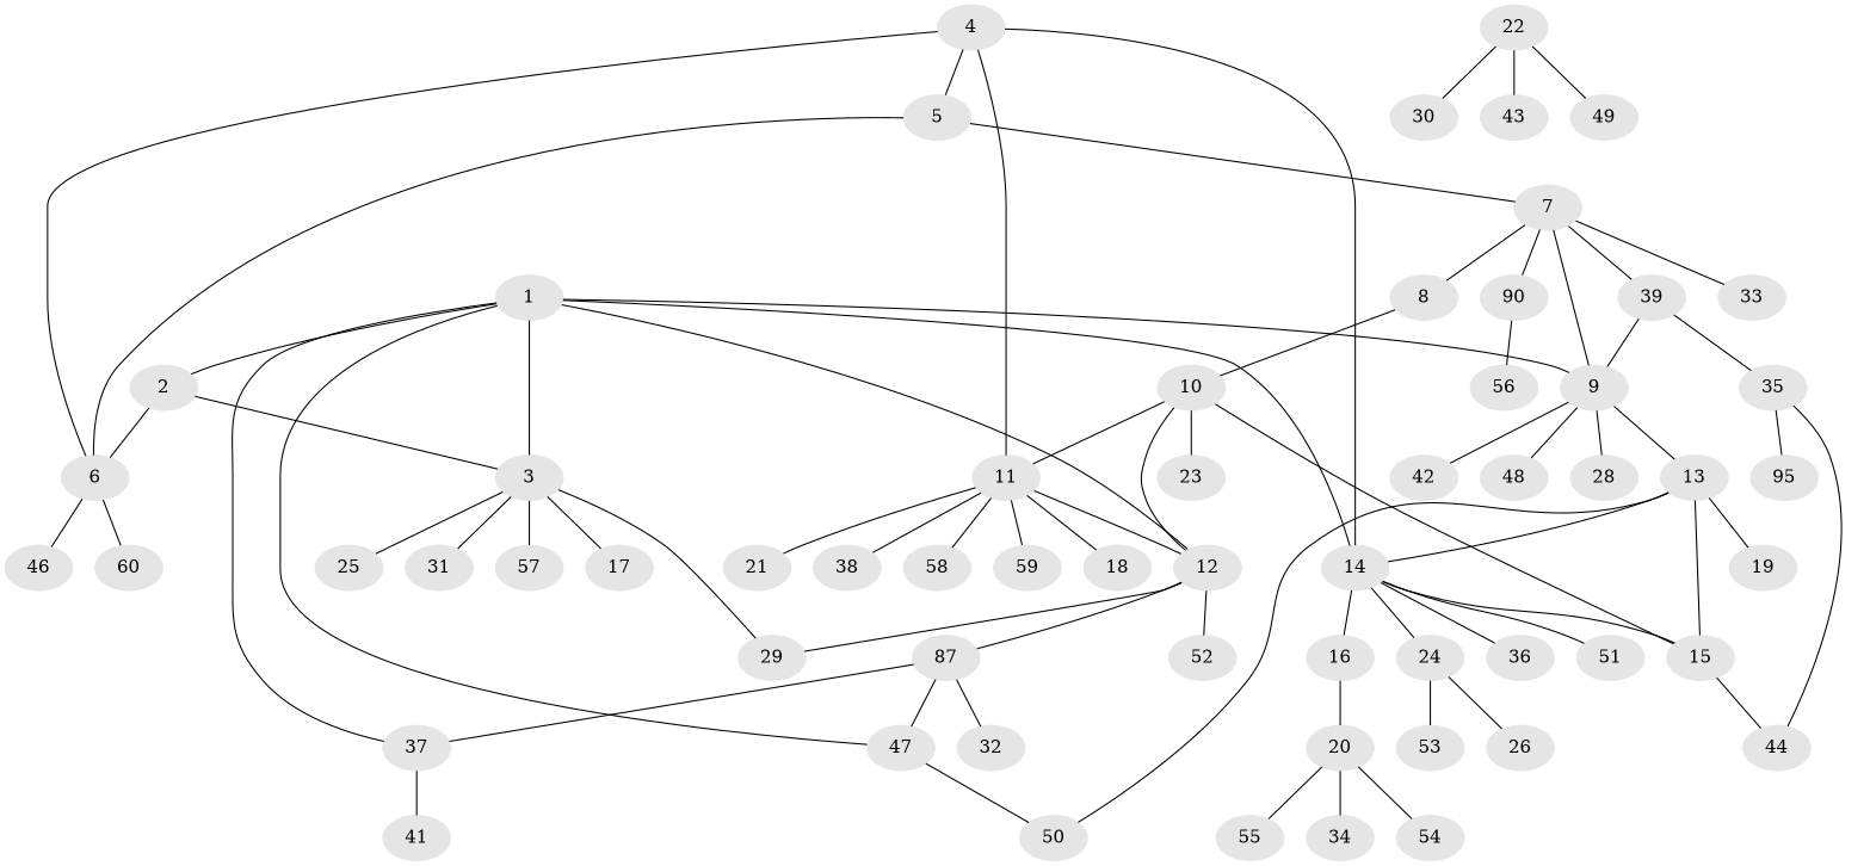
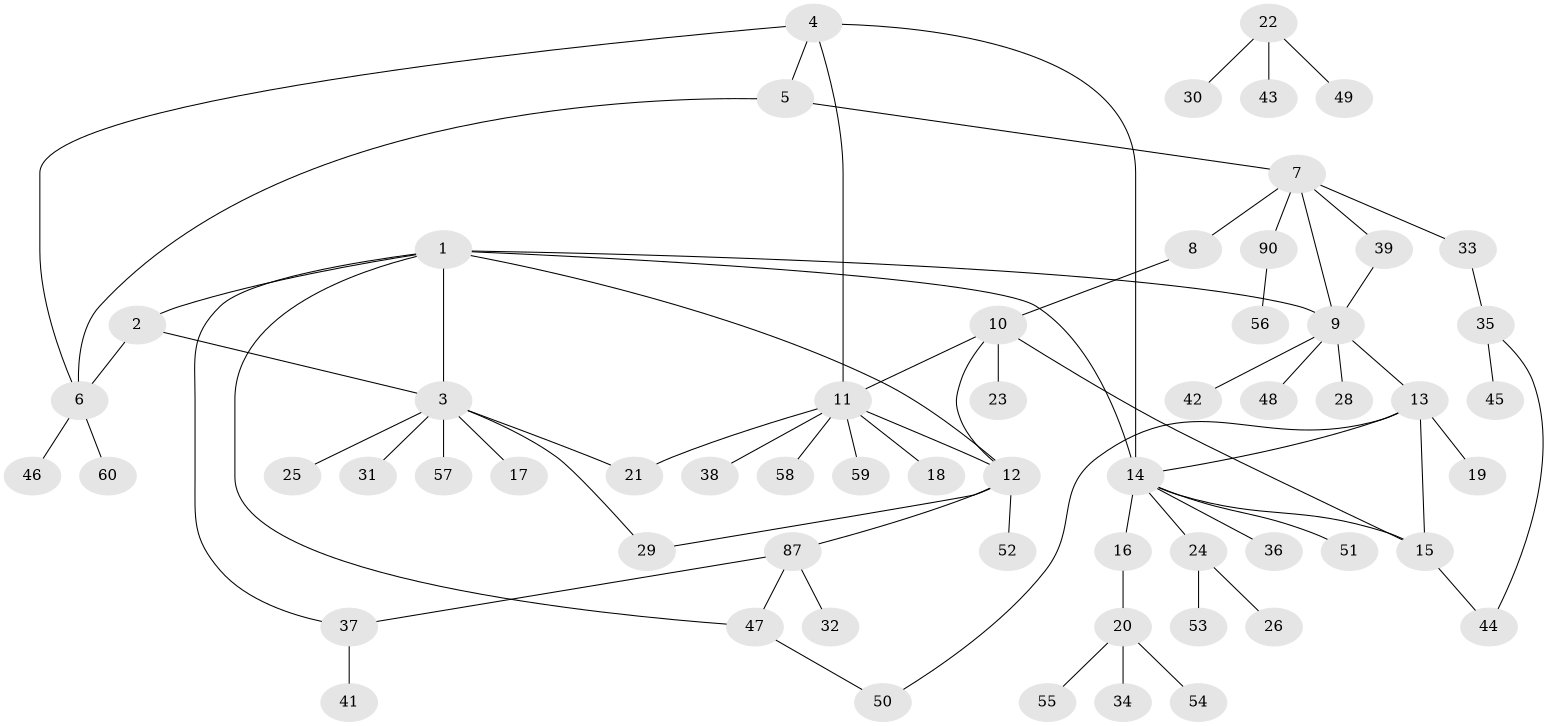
  graph {
    node [color=gray90 style=filled]
    1
    2
    3
    9
    12
    14
    37
    47
    6
    17
    21
    25
    29
    31
    57
    13
    28
    42
    48
    n20 [label=87]
    52
    15
    16
    24
    36
    51
    41
    50
    46
    60
    4
    5
    11
    7
    18
    38
    58
    59
    8
    33
    39
    n42 [label=90]
    10
    35
    56
    23
    19
    44
    32
    20
    26
    53
    34
    54
    55
    22
    30
    43
    49
-   45 [label=95]
+   45
    1 -- 2
    1 -- 3
    1 -- 9
    1 -- 12
    1 -- 14
    1 -- 37
    1 -- 47
    2 -- 3
    2 -- 6
    3 -- 17
+   3 -- 21
    3 -- 25
    3 -- 29
    3 -- 31
    3 -- 57
    9 -- 13
    9 -- 28
    9 -- 42
    9 -- 48
    12 -- 29
    12 -- n20
    12 -- 52
    14 -- 15
    14 -- 16
    14 -- 24
    14 -- 36
    14 -- 51
    37 -- 41
    47 -- 50
    6 -- 46
    6 -- 60
    13 -- 14
    13 -- 15
    13 -- 50
    13 -- 19
    n20 -- 37
    n20 -- 47
    n20 -- 32
    15 -- 44
    16 -- 20
    24 -- 26
    24 -- 53
    4 -- 14
    4 -- 6
    4 -- 5
    4 -- 11
    5 -- 6
    5 -- 7
    11 -- 12
    11 -- 21
    11 -- 18
    11 -- 38
    11 -- 58
    11 -- 59
    7 -- 9
    7 -- 8
    7 -- 33
    7 -- 39
    7 -- n42
    8 -- 10
-   39 -- 35
+   33 -- 35
    39 -- 9
    n42 -- 56
    10 -- 12
    10 -- 15
    10 -- 11
    10 -- 23
    35 -- 44
    35 -- 45
    20 -- 34
    20 -- 54
    20 -- 55
    22 -- 30
    22 -- 43
    22 -- 49
  }
